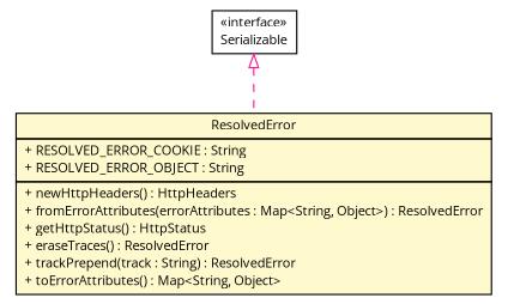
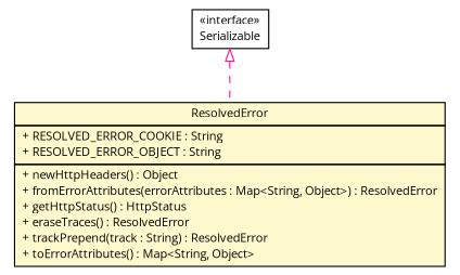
  digraph {
    nodesep=0.25
    ranksep=0.5
    fontname="Open Sans"
    node [fontcolor=black fontname="Open Sans" fontsize=10.0 shape=plaintext]
-   n1 [label=<<table title="cn.home1.oss.lib.errorhandle.api.ResolvedError" border="0" cellborder="1" cellspacing="0" cellpadding="2" port="p" bgcolor="lemonChiffon" href="./ResolvedError.html"> 		<tr><td><table border="0" cellspacing="0" cellpadding="1"> <tr><td align="center" balign="center"> ResolvedError </td></tr> 		</table></td></tr> 		<tr><td><table border="0" cellspacing="0" cellpadding="1"> <tr><td align="left" balign="left"> + RESOLVED_ERROR_COOKIE : String </td></tr> <tr><td align="left" balign="left"> + RESOLVED_ERROR_OBJECT : String </td></tr> 		</table></td></tr> 		<tr><td><table border="0" cellspacing="0" cellpadding="1"> <tr><td align="left" balign="left"> + newHttpHeaders() : HttpHeaders </td></tr> <tr><td align="left" balign="left"> + fromErrorAttributes(errorAttributes : Map&lt;String, Object&gt;) : ResolvedError </td></tr> <tr><td align="left" balign="left"> + getHttpStatus() : HttpStatus </td></tr> <tr><td align="left" balign="left"> + eraseTraces() : ResolvedError </td></tr> <tr><td align="left" balign="left"> + trackPrepend(track : String) : ResolvedError </td></tr> <tr><td align="left" balign="left"> + toErrorAttributes() : Map&lt;String, Object&gt; </td></tr> 		</table></td></tr> 		</table>>]
+   n1 [label=<<table title="cn.home1.oss.lib.errorhandle.api.ResolvedError" border="0" cellborder="1" cellspacing="0" cellpadding="2" port="p" bgcolor="lemonChiffon" href="./ResolvedError.html"> 		<tr><td><table border="0" cellspacing="0" cellpadding="1"> <tr><td align="center" balign="center"> ResolvedError </td></tr> 		</table></td></tr> 		<tr><td><table border="0" cellspacing="0" cellpadding="1"> <tr><td align="left" balign="left"> + RESOLVED_ERROR_COOKIE : String </td></tr> <tr><td align="left" balign="left"> + RESOLVED_ERROR_OBJECT : String </td></tr> 		</table></td></tr> 		<tr><td><table border="0" cellspacing="0" cellpadding="1"> <tr><td align="left" balign="left"> + newHttpHeaders() : Object </td></tr> <tr><td align="left" balign="left"> + fromErrorAttributes(errorAttributes : Map&lt;String, Object&gt;) : ResolvedError </td></tr> <tr><td align="left" balign="left"> + getHttpStatus() : HttpStatus </td></tr> <tr><td align="left" balign="left"> + eraseTraces() : ResolvedError </td></tr> <tr><td align="left" balign="left"> + trackPrepend(track : String) : ResolvedError </td></tr> <tr><td align="left" balign="left"> + toErrorAttributes() : Map&lt;String, Object&gt; </td></tr> 		</table></td></tr> 		</table>>]
    n2 [label=<<table title="java.io.Serializable" border="0" cellborder="1" cellspacing="0" cellpadding="2" port="p" href="http://java.sun.com/j2se/1.4.2/docs/api/java/io/Serializable.html"> 		<tr><td><table border="0" cellspacing="0" cellpadding="1"> <tr><td align="center" balign="center"> &#171;interface&#187; </td></tr> <tr><td align="center" balign="center"> Serializable </td></tr> 		</table></td></tr> 		</table>>]
    n2 -> n1 [arrowtail=empty dir=back fontname="Open Sans" fontsize=10 headport=p labelfontname=Helvetica labelfontsize=10 style=dashed tailport=p color=deeppink]
  }
